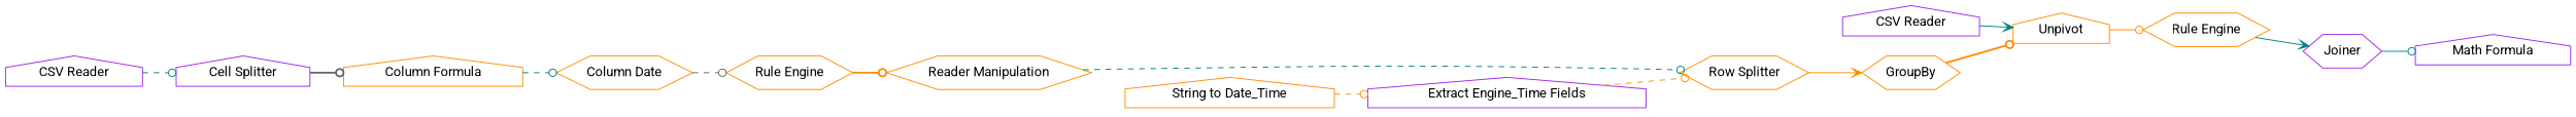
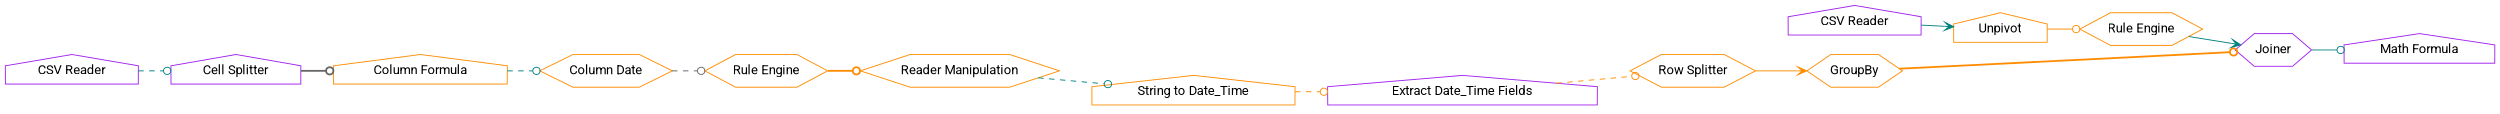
  digraph {
    fontname=Roboto
    rankdir=LR
    node [color=darkorange fontname=Roboto shape=house]
    edge [arrowhead=odot color=darkorange fontname=Roboto style=dashed]
    n1 [label=GroupBy shape=hexagon]
    n2 [color=purple label=Joiner shape=hexagon]
    n3 [color=purple label="Math Formula"]
    n4 [label="Row Splitter" shape=hexagon]
    n5 [color=purple label="CSV Reader"]
    n6 [color=purple label="Cell Splitter"]
    n7 [label="Column Formula"]
    n8 [label="Column Date" shape=hexagon]
    n9 [label="Rule Engine" shape=hexagon]
    n10 [label="Reader Manipulation" shape=hexagon]
    n11 [label="String to Date_Time"]
-   n12 [color=purple label="Extract Engine_Time Fields"]
+   n12 [color=purple label="Extract Date_Time Fields"]
    n13 [color=purple label="CSV Reader"]
    n14 [label=Unpivot]
    n15 [label="Rule Engine" shape=hexagon]
-   n1 -> n14 [style=bold]
+   n1 -> n2 [style=bold]
    n2 -> n3 [color=teal style=solid]
    n4 -> n1 [arrowhead=vee style=solid]
    n5 -> n6 [color=teal]
    n6 -> n7 [color=gray40 style=bold]
    n7 -> n8 [color=teal]
    n8 -> n9 [color=gray40]
    n9 -> n10 [style=bold]
-   n10 -> n4 [color=teal]
+   n10 -> n11 [color=teal]
    n11 -> n12
    n12 -> n4
    n13 -> n14 [arrowhead=vee color=teal style=solid]
    n14 -> n15 [style=solid]
    n15 -> n2 [arrowhead=vee color=teal style=solid]
  }
